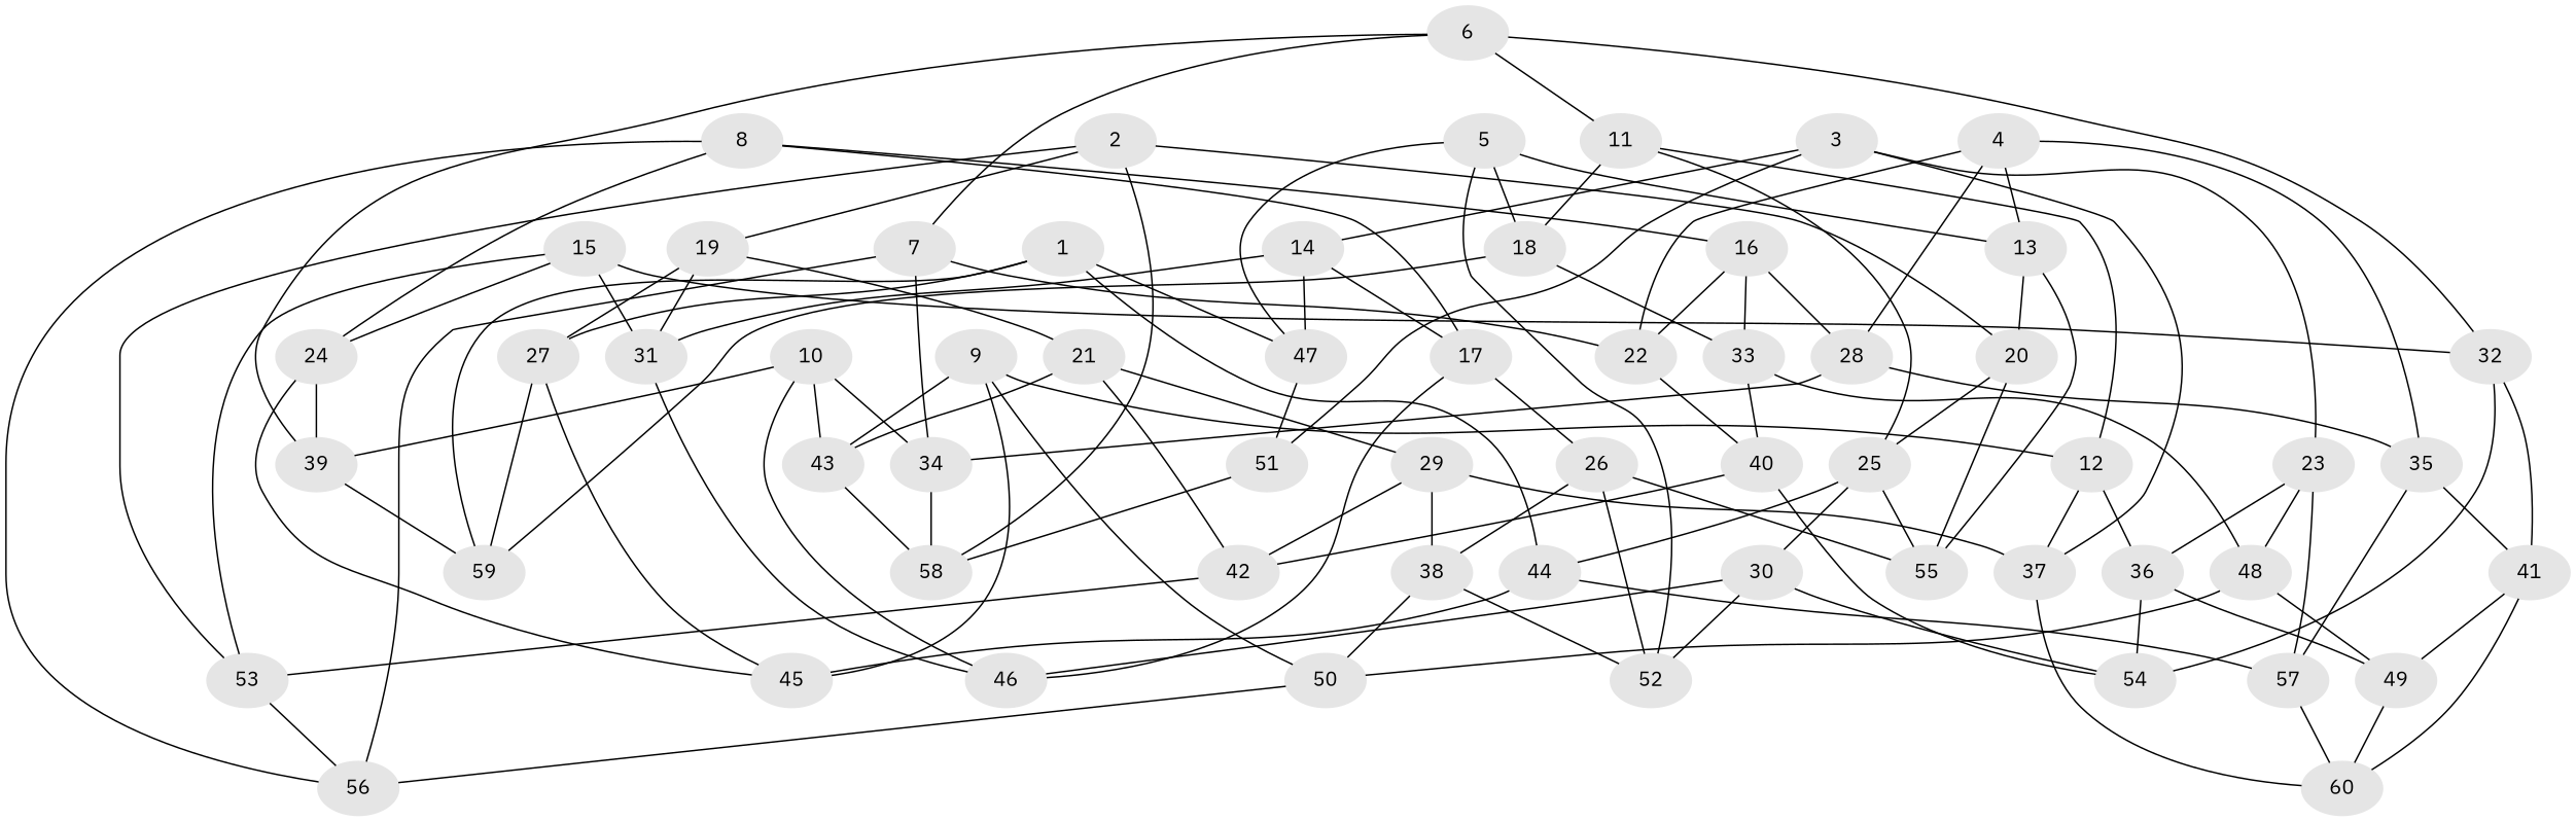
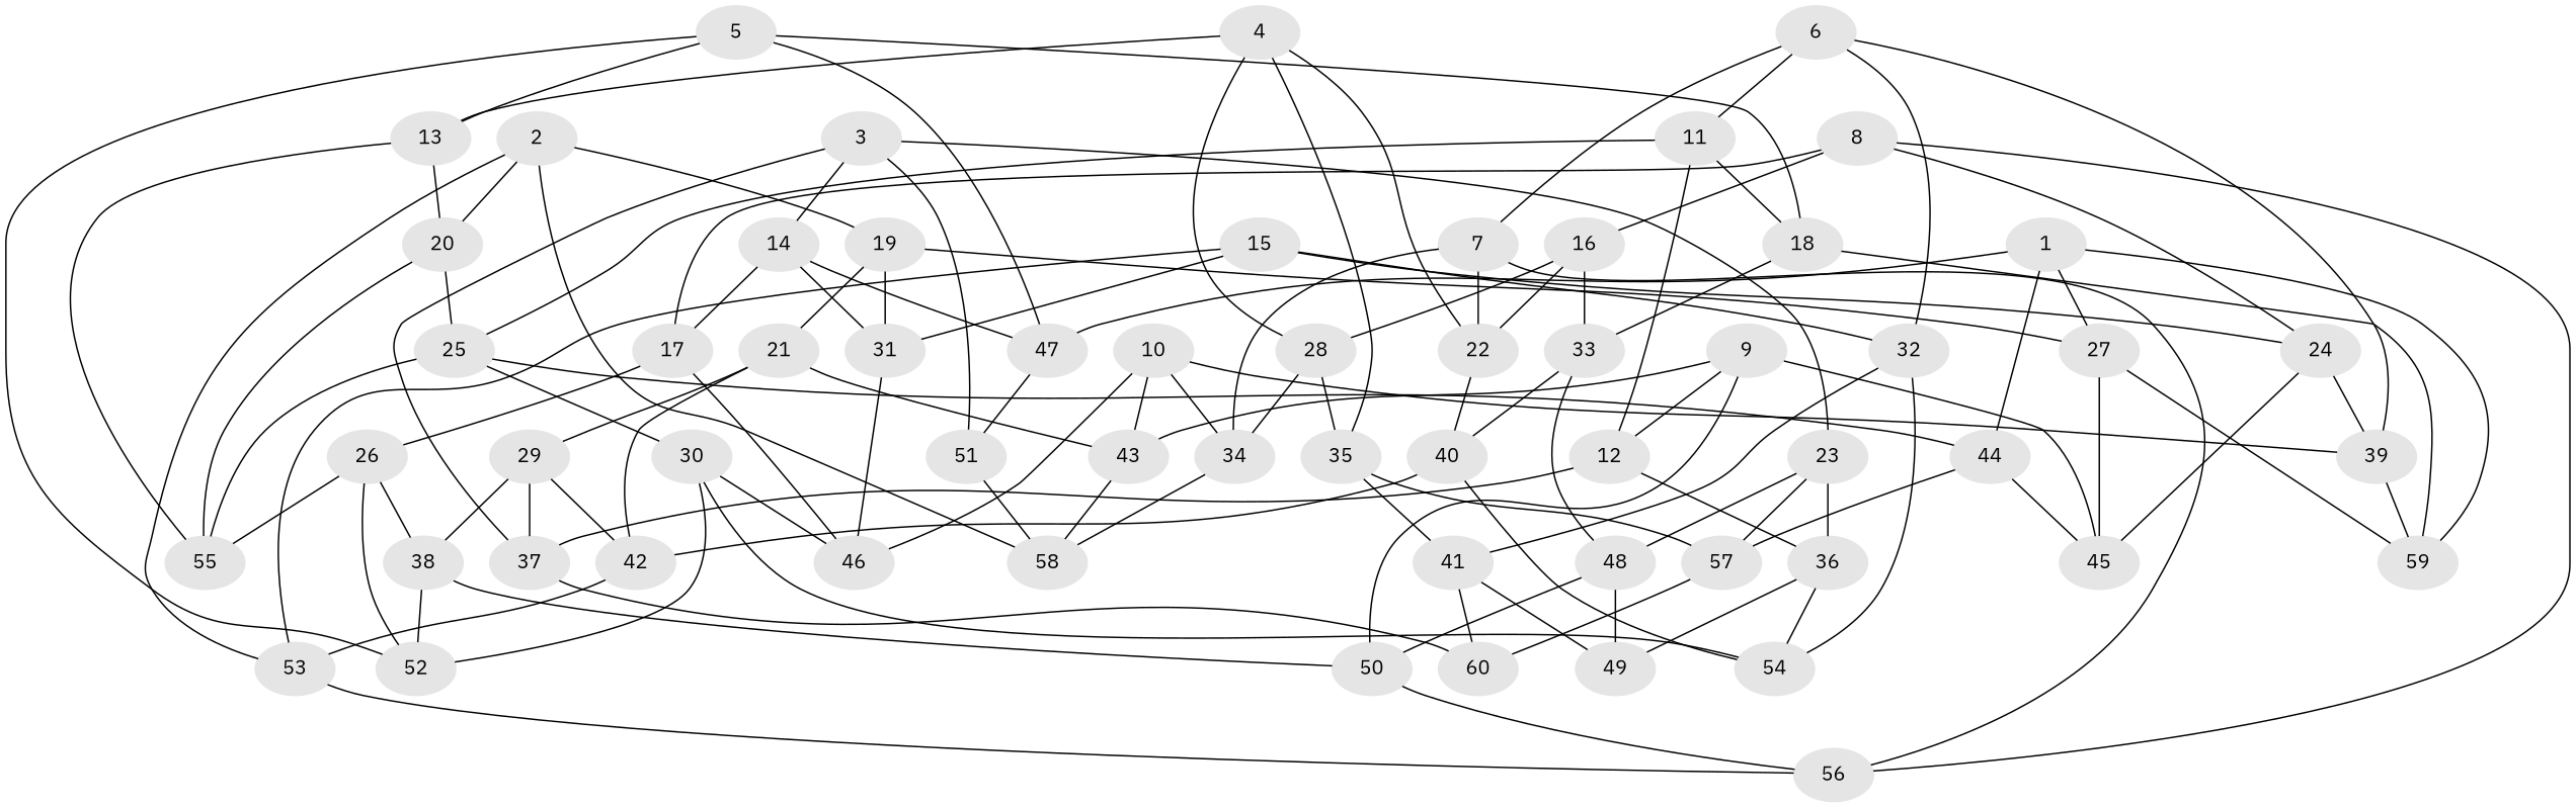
  graph {
    fontname="IBM Plex Sans"
    node [color=gray90 fontname="IBM Plex Sans" style=filled]
    edge [fontname="IBM Plex Sans"]
    1
    27
    44
    47
    59
    45
    57
    51
    2
    19
    20
    53
    58
    31
    21
    25
    55
    56
    3
    14
    23
    37
    17
    36
    48
    60
    4
    13
    22
    28
    35
    40
    34
    41
    5
    18
    52
    33
    6
    7
    11
    32
    39
    12
    54
    8
    16
    24
    46
    26
    9
    43
    50
    10
    30
    49
    15
    38
    29
    42
    1 -- 27
    1 -- 44
    1 -- 47
    1 -- 59
    27 -- 59
    27 -- 45
    44 -- 45
    44 -- 57
    47 -- 51
    57 -- 60
    51 -- 58
    2 -- 19
    2 -- 20
    2 -- 53
    2 -- 58
    19 -- 27
    19 -- 31
    19 -- 21
    20 -- 25
    20 -- 55
    53 -- 56
    31 -- 46
    21 -- 43
    21 -- 29
    21 -- 42
    25 -- 44
    25 -- 55
    25 -- 30
    3 -- 51
    3 -- 14
    3 -- 23
    3 -- 37
    14 -- 47
    14 -- 31
    14 -- 17
    23 -- 57
    23 -- 36
    23 -- 48
    37 -- 60
    17 -- 46
    17 -- 26
    36 -- 54
    36 -- 49
    48 -- 50
    48 -- 49
    4 -- 13
    4 -- 22
    4 -- 28
    4 -- 35
    13 -- 20
    13 -- 55
    22 -- 40
    28 -- 35
    28 -- 34
    35 -- 57
    35 -- 41
    40 -- 54
    40 -- 42
    34 -- 58
    41 -- 60
    41 -- 49
    5 -- 47
    5 -- 13
    5 -- 18
    5 -- 52
    18 -- 59
    18 -- 33
    33 -- 48
    33 -- 40
    6 -- 7
    6 -- 11
    6 -- 32
    6 -- 39
    7 -- 56
    7 -- 22
    7 -- 34
    11 -- 25
    11 -- 18
    11 -- 12
    32 -- 41
    32 -- 54
    39 -- 59
    12 -- 37
    12 -- 36
    8 -- 56
    8 -- 17
    8 -- 16
    8 -- 24
    16 -- 22
    16 -- 28
    16 -- 33
    24 -- 45
    24 -- 39
    26 -- 55
    26 -- 52
    26 -- 38
    9 -- 45
    9 -- 12
    9 -- 43
    9 -- 50
    43 -- 58
    50 -- 56
    10 -- 34
    10 -- 39
    10 -- 46
    10 -- 43
    30 -- 52
    30 -- 54
    30 -- 46
-   49 -- 60
    15 -- 53
    15 -- 31
    15 -- 32
    15 -- 24
    38 -- 52
    38 -- 50
    29 -- 37
    29 -- 38
    29 -- 42
    42 -- 53
  }
